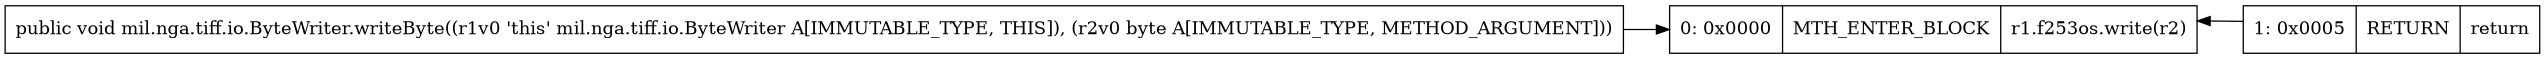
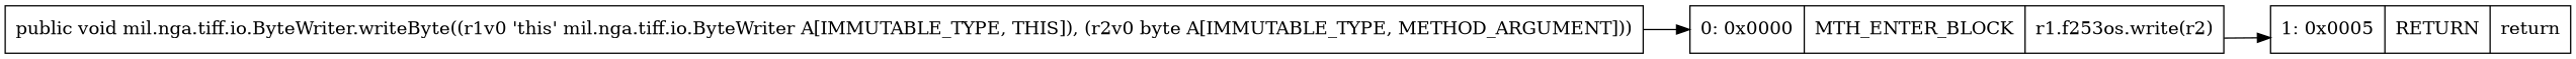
  digraph {
    rankdir=LR
    node [shape=record]
    n1 [label="{0\:\ 0x0000|MTH_ENTER_BLOCK\l|r1.f253os.write(r2)\l}"]
    n2 [label="{1\:\ 0x0005|RETURN\l|return\l}"]
    n3 [label="{public void mil.nga.tiff.io.ByteWriter.writeByte((r1v0 'this' mil.nga.tiff.io.ByteWriter A[IMMUTABLE_TYPE, THIS]), (r2v0 byte A[IMMUTABLE_TYPE, METHOD_ARGUMENT])) }"]
-   n2 -> n1
+   n1 -> n2
    n3 -> n1
  }
